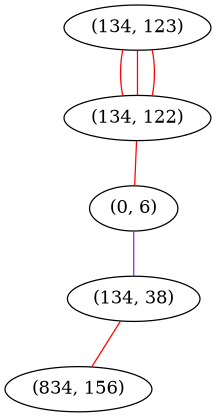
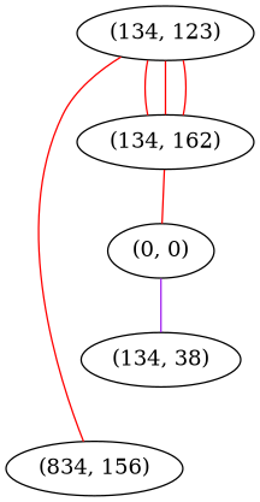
  graph {
    edge [color=red weight=1]
    n1 [label="(834, 156)"]
    "(134, 123)"
-   "(134, 122)"
-   "(0, 0)" [label="(0, 6)"]
+   "(134, 122)" [label="(134, 162)"]
+   "(0, 0)"
    "(134, 38)"
-   "(134, 38)" -- n1
+   "(134, 123)" -- n1
    "(134, 123)" -- "(134, 122)"
    "(134, 123)" -- "(134, 122)"
    "(134, 123)" -- "(134, 122)"
    "(134, 122)" -- "(0, 0)"
    "(0, 0)" -- "(134, 38)" [color=purple weight=4]
  }
